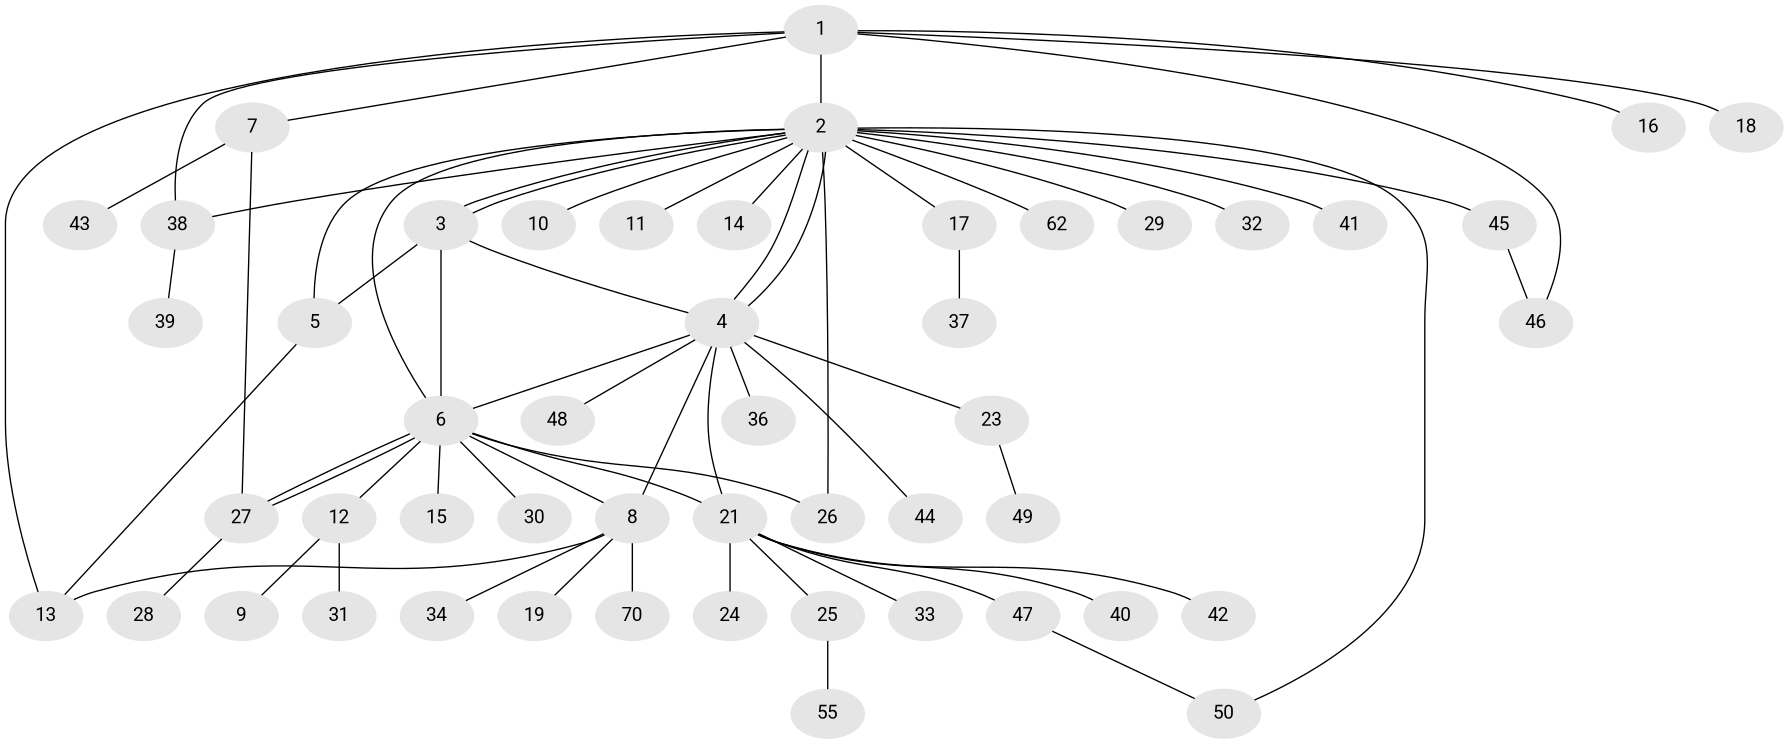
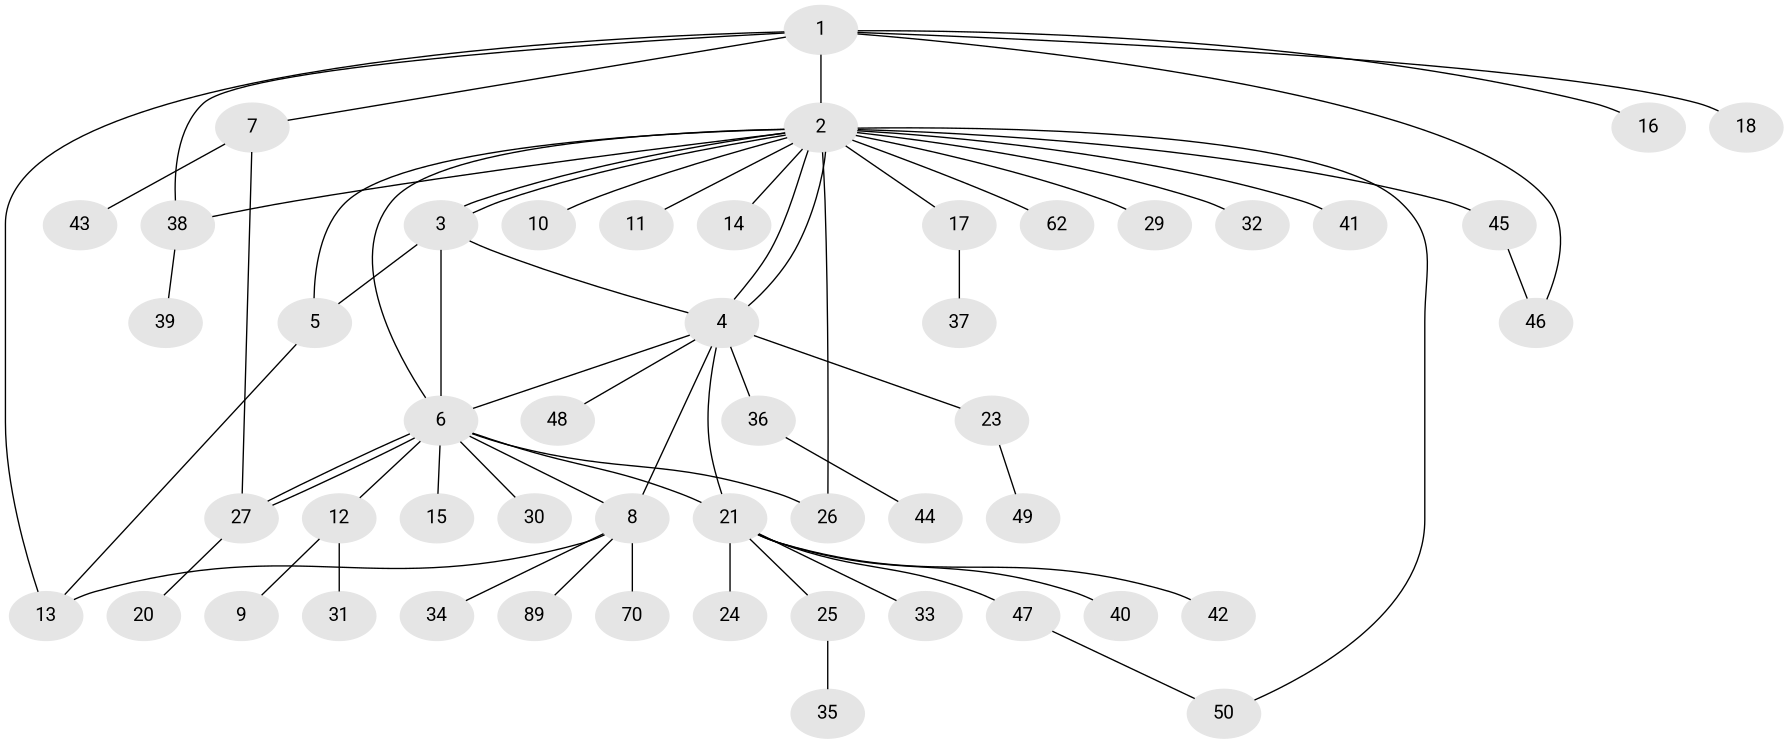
  graph {
    fontname=Roboto
    node [color=gray90 fontname=Roboto style=filled]
    edge [fontname=Roboto]
    1
    2
    7
    13
    16
    18
    38
    46
    3
    4
    5
    6
    10
    11
    14
    17
    n17 [label=62]
    26
    29
    32
    41
    45
    50
    27
    43
    39
    8
    21
    23
    36
    44
    48
    12
    15
    30
    37
-   19
+   19 [label=89]
    n38 [label=70]
    34
    24
    25
    33
    40
    42
    47
    49
    31
    9
-   28
-   35 [label=55]
+   28 [label=20]
+   35
    1 -- 2
    1 -- 7
    1 -- 13
    1 -- 16
    1 -- 18
    1 -- 38
    1 -- 46
    2 -- 38
    2 -- 3
    2 -- 3
    2 -- 4
    2 -- 4
    2 -- 5
    2 -- 6
    2 -- 10
    2 -- 11
    2 -- 14
    2 -- 17
    2 -- n17
    2 -- 26
    2 -- 29
    2 -- 32
    2 -- 41
    2 -- 45
    2 -- 50
    7 -- 27
    7 -- 43
    38 -- 39
    3 -- 4
    3 -- 5
    3 -- 6
    4 -- 6
    4 -- 8
    4 -- 21
    4 -- 23
    4 -- 36
-   4 -- 44
+   36 -- 44
    4 -- 48
    5 -- 13
    6 -- 26
    6 -- 27
    6 -- 27
    6 -- 8
    6 -- 21
    6 -- 12
    6 -- 15
    6 -- 30
    17 -- 37
    45 -- 46
    27 -- 28
    8 -- 13
    8 -- 19
    8 -- n38
    8 -- 34
    21 -- 24
    21 -- 25
    21 -- 33
    21 -- 40
    21 -- 42
    21 -- 47
    23 -- 49
    12 -- 31
    12 -- 9
    25 -- 35
    47 -- 50
  }
